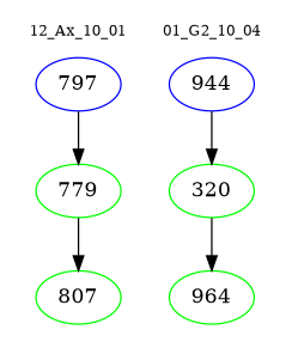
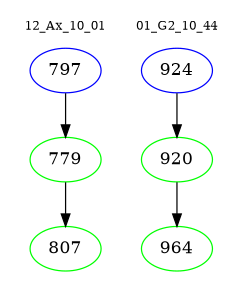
  digraph {
    node [color=green]
    edge [color=black]
    n1 [color=blue label=797]
    n2 [label=779]
    n3 [label=807]
-   n4 [color=blue label=944]
-   n5 [label=320]
+   n4 [color=blue label=924]
+   n5 [label=920]
    n6 [label=964]
    subgraph cluster_1 {
      color=white
      fontsize=10
      label="12_Ax_10_01"
      n1
      n2
      n3
    }
    subgraph cluster_2 {
      color=white
      fontsize=10
-     label="01_G2_10_04"
+     label="01_G2_10_44"
      n4
      n5
      n6
    }
    n1 -> n2
    n2 -> n3
    n4 -> n5
    n5 -> n6
  }
